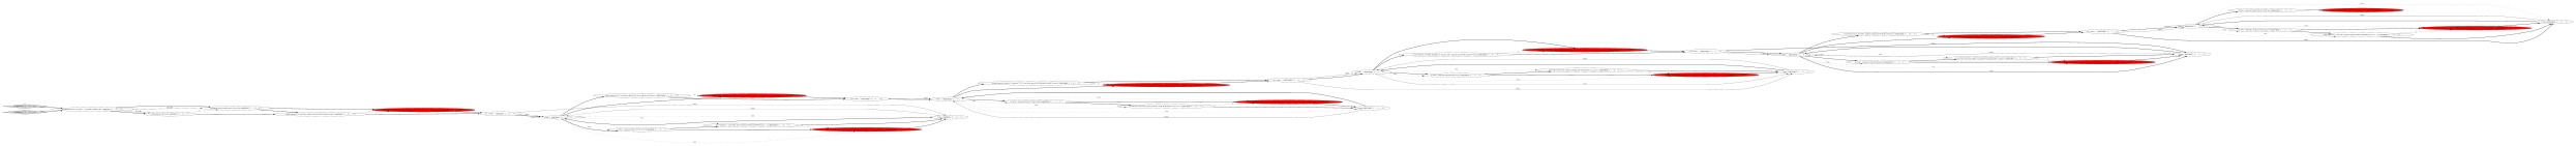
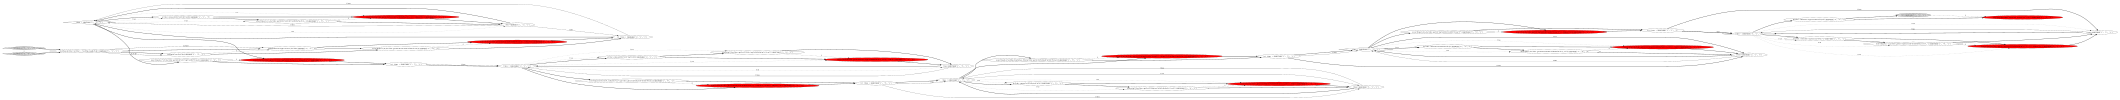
  digraph {
    fontname="Source Code Pro"
    rankdir=LR
    node [fillcolor=white fontname="Source Code Pro" shape=ellipse style=filled]
    edge [fontname="Source Code Pro" style=bold]
+   n1 [fillcolor=lightgray label="fail()@@@42@@@['1', '0', '1']"]
    n2 [fillcolor=red label="assertWithMessage(\"expected exception\").fail()@@@42@@@['0', '1', '0']"]
    n3 [label="builder.removeStringToInt32Field(\"1\")@@@37@@@['1', '1', '1']"]
    n4 [label="assertEquals(-1,builder.getStringToInt32FieldOrDefault(\"1\",-1))@@@38@@@['1', '0', '1']"]
    n5 [fillcolor=red label="assertThat(builder.getStringToInt32FieldOrDefault(\"1\",-1)).isEqualTo(-1)@@@38@@@['0', '1', '0']"]
    n6 [label="times++@@@36@@@['1', '1', '1']"]
    n7 [label="assertEquals(TestUtil.toBytes(\"11\"),builder.getInt32ToBytesFieldOrThrow(1))@@@19@@@['1', '0', '1']"]
    n8 [label="int times = 0@@@20@@@['1', '1', '1']"]
    n9 [fillcolor=red label="assertThat(builder.getInt32ToBytesFieldOrThrow(1)).isEqualTo(TestUtil.toBytes(\"11\"))@@@19@@@['0', '1', '0']"]
    n10 [label="times < 2@@@21@@@['1', '1', '1']"]
    n11 [label="times++@@@22@@@['1', '1', '1']"]
    n12 [label="times < 2@@@35@@@['1', '1', '1']" shape=diamond]
    n13 [fillcolor=red label="assertThat(builder.getInt32ToInt32FieldOrThrow(1)).isEqualTo(11)@@@5@@@['0', '1', '0']"]
    n14 [label="int times = 0@@@6@@@['1', '1', '1']"]
    n15 [label="times < 2@@@7@@@['1', '1', '1']" shape=diamond]
    n16 [label="times++@@@8@@@['1', '1', '1']"]
    n17 [fillcolor=red label="assertThat(builder.getInt32ToEnumFieldOrThrow(1)).isEqualTo(TestMap.EnumValue.FOO)@@@26@@@['0', '1', '0']"]
    n18 [label="assertNull(builder.getInt32ToBytesFieldOrDefault(1,null))@@@24@@@['1', '0', '1']"]
    n19 [label="assertEquals(TestMap.EnumValue.FOO,builder.getInt32ToEnumFieldOrThrow(1))@@@26@@@['1', '0', '1']"]
    n20 [label="builder.removeInt32ToBytesField(1)@@@23@@@['1', '1', '1']"]
    n21 [fillcolor=red label="assertThat(builder.getInt32ToBytesFieldOrDefault(1,null)).isNull()@@@24@@@['0', '1', '0']"]
    n22 [label="times < 2@@@14@@@['1', '1', '1']"]
    n23 [fillcolor=red label="assertThat(builder.getInt32ToStringFieldOrDefault(1,null)).isNull()@@@17@@@['0', '1', '0']"]
    n24 [label="builder.removeInt32ToStringField(1)@@@16@@@['1', '1', '1']"]
    n25 [label="times++@@@15@@@['1', '1', '1']"]
    n26 [label="assertNull(builder.getInt32ToStringFieldOrDefault(1,null))@@@17@@@['1', '0', '1']"]
    n27 [label="TestMap.Builder builder = TestMap.newBuilder()@@@3@@@['1', '1', '1']"]
    n28 [label="setMapValuesUsingAccessors(builder)@@@4@@@['1', '1', '0']"]
    n29 [label="setMapValues(builder)@@@4@@@['0', '0', '1']"]
    n30 [fillcolor=red label="assertThat(builder.getInt32ToEnumFieldOrDefault(1,null)).isNull()@@@31@@@['0', '1', '0']"]
    n31 [label="times++@@@29@@@['1', '1', '1']"]
    n32 [label="times < 2@@@28@@@['1', '1', '1']" shape=diamond]
    n33 [label="assertEquals(\"11\",builder.getInt32ToStringFieldOrThrow(1))@@@12@@@['1', '0', '1']"]
    n34 [fillcolor=red label="assertThat(builder.getInt32ToStringFieldOrThrow(1)).isEqualTo(\"11\")@@@12@@@['0', '1', '0']"]
    n35 [label="builder.removeInt32ToInt32Field(1)@@@9@@@['1', '1', '1']"]
    n36 [fillcolor=red label="assertThat(builder.getInt32ToInt32FieldOrDefault(1,-1)).isEqualTo(-1)@@@10@@@['0', '1', '0']"]
    n37 [label="assertEquals(-1,builder.getInt32ToInt32FieldOrDefault(1,-1))@@@10@@@['1', '0', '1']"]
    n38 [label="int times = 0@@@13@@@['1', '1', '1']"]
    n39 [label="assertEquals(11,builder.getInt32ToInt32FieldOrThrow(1))@@@5@@@['1', '0', '1']"]
    n40 [label="int times = 0@@@27@@@['1', '1', '1']"]
    n41 [label="assertNull(builder.getInt32ToEnumFieldOrDefault(1,null))@@@31@@@['1', '0', '1']"]
    n42 [fillcolor=red label="assertThat(builder.getStringToInt32FieldOrThrow(\"1\")).isEqualTo(11)@@@33@@@['0', '1', '0']"]
    n43 [label="builder.removeInt32ToEnumField(1)@@@30@@@['1', '1', '1']"]
    n44 [label="assertEquals(11,builder.getStringToInt32FieldOrThrow(\"1\"))@@@33@@@['1', '0', '1']"]
    n45 [label="int times = 0@@@34@@@['1', '1', '1']"]
    n46 [label="builder.removeStringToInt32Field(null)@@@41@@@['1', '1', '1']"]
    n47 [fillcolor=lightgray label="testRemove['0', '1', '0']" shape=diamond]
    n48 [fillcolor=lightgray label="testRemove['1', '0', '0']" shape=diamond]
+   n1 -> n2 [label=0 style=dashed]
    n3 -> n4
    n3 -> n5
    n4 -> n5 [label=0 style=dashed]
    n4 -> n6
    n5 -> n6
    n6 -> n12 [label=times style=solid]
    n6 -> n12
    n7 -> n8
    n7 -> n9 [label=0 style=dashed]
    n8 -> n10
    n8 -> n10 [label=times style=solid]
    n8 -> n11 [label=times style=solid]
    n9 -> n8
    n10 -> n11 [label=true style=solid]
    n10 -> n17
    n10 -> n18 [label=true style=dotted]
    n10 -> n19
    n10 -> n20
    n10 -> n20 [label=true style=dotted]
    n10 -> n21 [label=true style=dotted]
    n11 -> n10
    n11 -> n10 [label=times style=solid]
    n12 -> n3 [label=true style=dotted]
    n12 -> n3
    n12 -> n4 [label=true style=dotted]
    n12 -> n5 [label=true style=dotted]
    n12 -> n6 [label=true style=dotted]
    n12 -> n46
    n13 -> n14
    n14 -> n15
    n14 -> n15 [label=times style=solid]
-   n14 -> n16 [label=times style=solid]
+   n16 -> n14 [label=times style=solid]
    n15 -> n16 [label=true style=dotted]
    n15 -> n33
    n15 -> n34
    n15 -> n35 [label=true style=dotted]
    n15 -> n35
    n15 -> n36 [label=true style=dotted]
    n15 -> n37 [label=true style=dotted]
    n16 -> n15
    n16 -> n15 [label=times style=solid]
    n17 -> n40
    n18 -> n11
    n18 -> n21 [label=0 style=dashed]
    n19 -> n17 [label=0 style=dashed]
    n19 -> n40
    n20 -> n18
    n20 -> n21
    n21 -> n11
    n22 -> n7
    n22 -> n9
    n22 -> n23 [label=true style=dotted]
    n22 -> n24
    n22 -> n24 [label=true style=dotted]
    n22 -> n25 [label=true style=dotted]
    n22 -> n26 [label=true style=dotted]
    n23 -> n25
    n24 -> n23
    n24 -> n26
    n25 -> n22 [label=times style=solid]
    n25 -> n22
    n26 -> n23 [label=0 style=dashed]
    n26 -> n25
    n27 -> n28 [label=builder style=solid]
    n27 -> n28
    n27 -> n29
    n27 -> n29 [label=builder style=solid]
    n28 -> n13
    n28 -> n39
    n29 -> n28 [label=0 style=dashed]
    n29 -> n39
    n30 -> n31
    n31 -> n32
    n31 -> n32 [label=times style=solid]
    n32 -> n30 [label=true style=dotted]
    n32 -> n31 [label=true]
    n32 -> n41 [label=true style=dotted]
    n32 -> n42
    n32 -> n43 [label=true style=dotted]
    n32 -> n43
    n32 -> n44
    n33 -> n34 [label=0 style=dashed]
    n33 -> n38
    n34 -> n38
    n35 -> n36
    n35 -> n37
    n36 -> n16
    n37 -> n16
    n37 -> n36 [label=0 style=dashed]
    n38 -> n22
    n38 -> n22 [label=times style=solid]
    n39 -> n13 [label=0 style=dashed]
    n39 -> n14
    n40 -> n31 [label=times]
    n40 -> n32 [label=times style=solid]
    n40 -> n32
    n41 -> n30 [label=0 style=dashed]
    n41 -> n31
    n42 -> n45
    n43 -> n30
    n43 -> n41
    n44 -> n42 [label=0 style=dashed]
    n44 -> n45
    n45 -> n6 [label=times]
    n45 -> n12
    n45 -> n12 [label=times style=solid]
+   n46 -> n1
    n46 -> n2
    n47 -> n27
    n48 -> n27
  }
